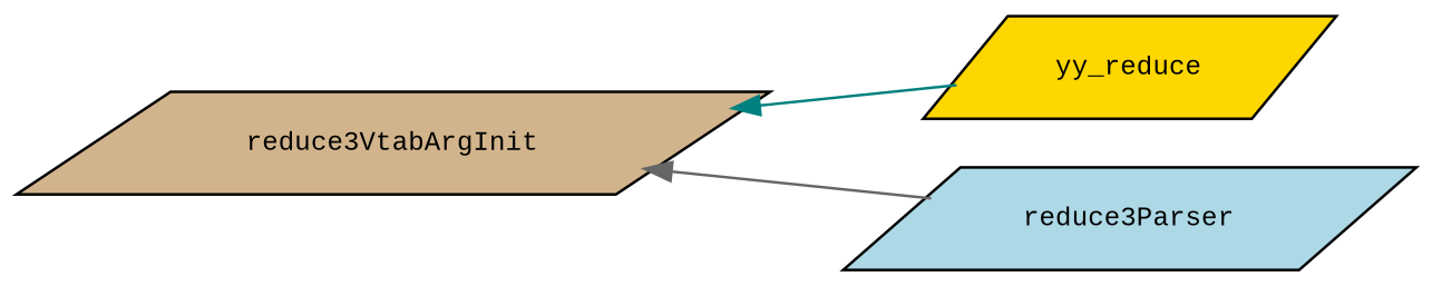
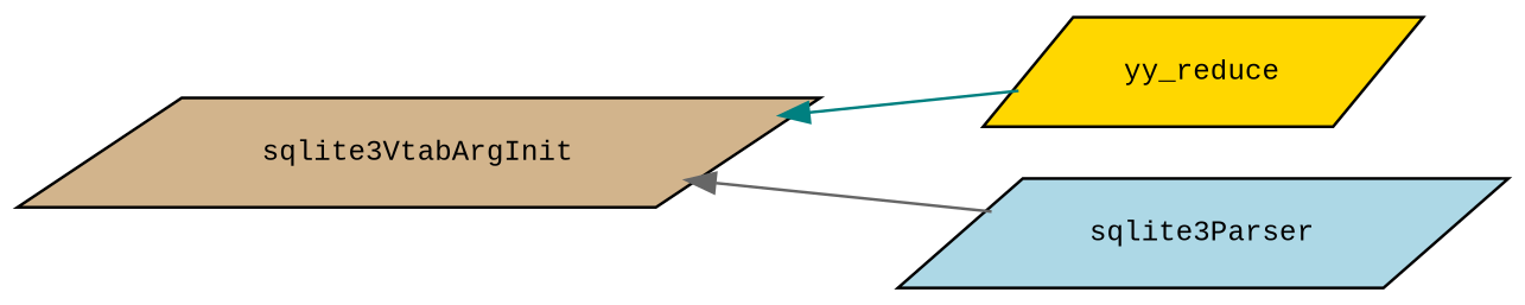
  digraph {
    fontname="Liberation Mono"
    rankdir=LR
    node [color=black fontname="Liberation Mono" fontsize=10 shape=parallelogram style=filled]
    edge [dir=back fontname="Liberation Mono" fontsize=10 labelfontname=FreeSans labelfontsize=10 style=solid]
-   n1 [fillcolor=tan fontcolor=black height=0.2 label=reduce3VtabArgInit width=0.4]
+   n1 [fillcolor=tan fontcolor=black height=0.2 label=sqlite3VtabArgInit width=0.4]
    n2 [fillcolor=gold height=0.2 label=yy_reduce width=0.4]
-   n3 [fillcolor=lightblue height=0.2 label=reduce3Parser width=0.4]
+   n3 [fillcolor=lightblue height=0.2 label=sqlite3Parser width=0.4]
    n1 -> n2 [color=teal]
    n1 -> n3 [color=gray40]
  }
